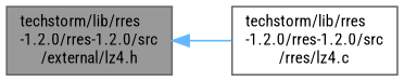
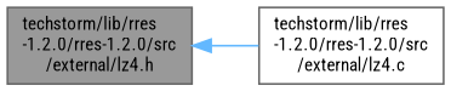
  digraph {
    rankdir=LR
    fontname="Roboto Condensed"
    node [fontname="Roboto Condensed" fontsize=10 shape=box style=filled]
    n1 [color=gray40 fillcolor=grey60 fontcolor=black height=0.2 label="techstorm/lib/rres\l-1.2.0/rres-1.2.0/src\l/external/lz4.h" width=0.4]
-   n2 [color=grey40 fillcolor=white height=0.2 label="techstorm/lib/rres\l-1.2.0/rres-1.2.0/src\l/rres/lz4.c" width=0.4]
+   n2 [color=grey40 fillcolor=white height=0.2 label="techstorm/lib/rres\l-1.2.0/rres-1.2.0/src\l/external/lz4.c" width=0.4]
    n1 -> n2 [color=steelblue1 dir=back fontname="Roboto Condensed" fontsize=10 labelfontname=Helvetica labelfontsize=10 style=solid]
  }
